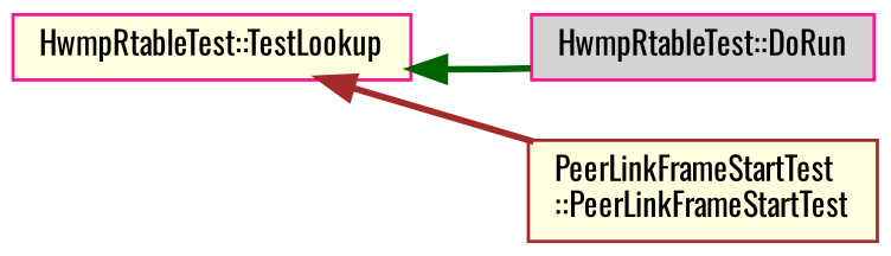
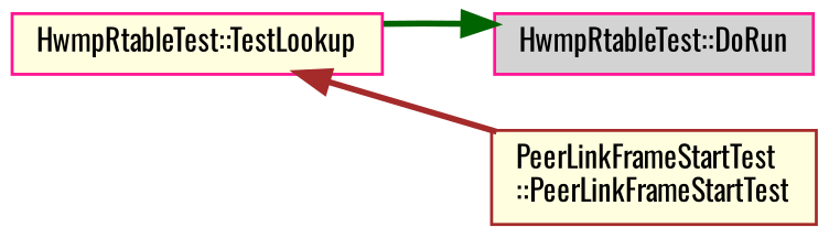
  digraph {
    fontname=Oswald
    rankdir=LR
    node [color=deeppink fillcolor=lightyellow fontname=Oswald fontsize=10 shape=record style=filled]
    edge [dir=back fontname=Oswald fontsize=10 labelfontname=Helvetica labelfontsize=10 style=bold]
    n1 [fontcolor=black height=0.2 label="HwmpRtableTest::TestLookup" width=0.4]
    n2 [fillcolor=lightgrey height=0.2 label="HwmpRtableTest::DoRun" width=0.4]
    n3 [color=brown height=0.2 label="PeerLinkFrameStartTest\l::PeerLinkFrameStartTest" width=0.4]
-   n1 -> n2 [color=darkgreen]
+   n2 -> n1 [color=darkgreen]
    n1 -> n3 [color=brown]
  }
